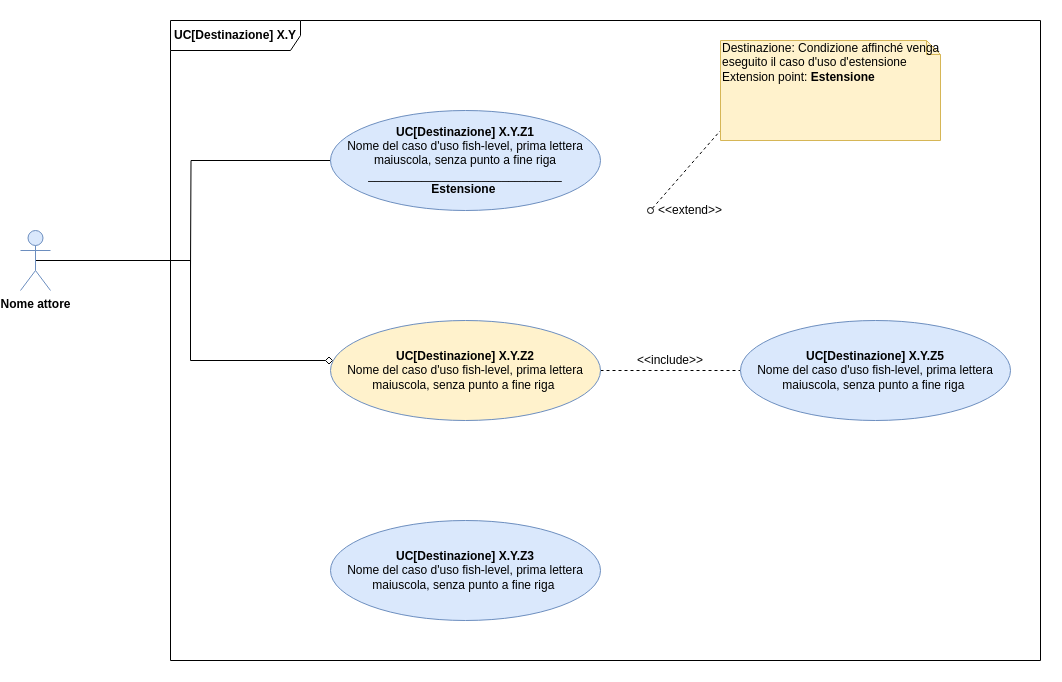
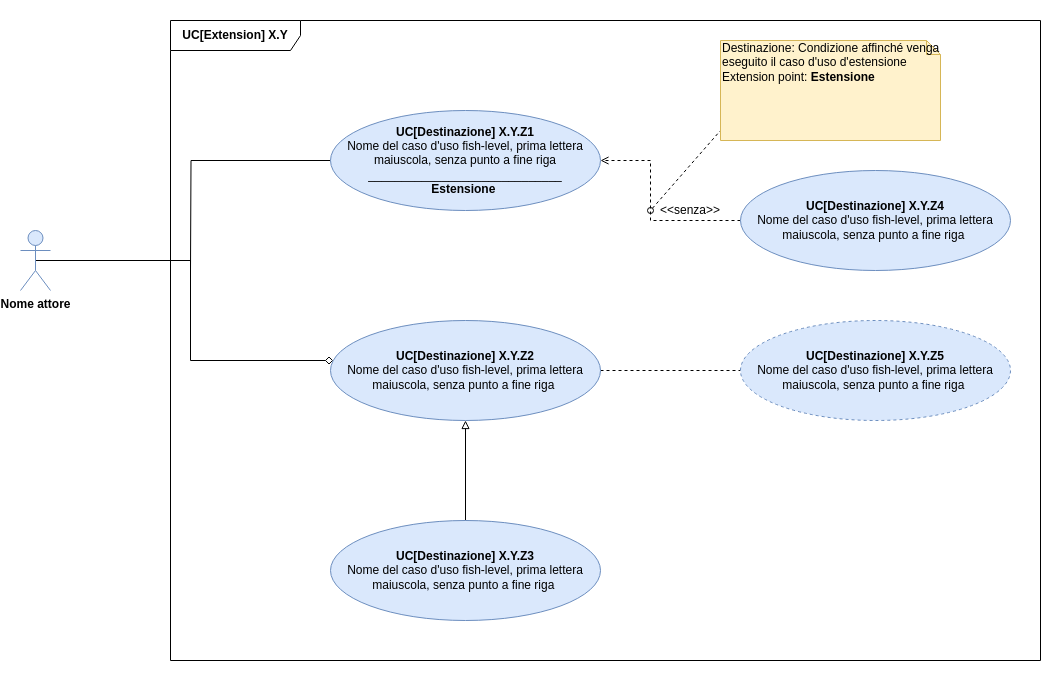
  <mxCell id="0" />
  <mxCell id="1" parent="0" />
- <mxCell id="2" value="&lt;b&gt;UC[Destinazione] X.Y&lt;/b&gt;" style="shape=umlFrame;whiteSpace=wrap;html=1;width=130;height=30;" parent="1" vertex="1"><mxGeometry x="170" y="20" width="870" height="640" as="geometry" /></mxCell>
+ <mxCell id="2" value="&lt;b&gt;UC[Extension] X.Y&lt;/b&gt;" style="shape=umlFrame;whiteSpace=wrap;html=1;width=130;height=30;" parent="1" vertex="1"><mxGeometry x="170" y="20" width="870" height="640" as="geometry" /></mxCell>
  <mxCell id="3" style="edgeStyle=orthogonalEdgeStyle;rounded=0;orthogonalLoop=1;jettySize=auto;html=1;exitX=0.5;exitY=0.5;exitDx=0;exitDy=0;exitPerimeter=0;endArrow=diamond;endFill=0;" parent="1" source="4" target="8" edge="1"><mxGeometry relative="1" as="geometry"><mxPoint x="130" y="260" as="targetPoint" /><Array as="points"><mxPoint x="190" y="260" /><mxPoint x="190" y="360" /></Array></mxGeometry></mxCell>
  <mxCell id="4" value="&lt;b&gt;Nome attore&lt;/b&gt;" style="shape=umlActor;verticalLabelPosition=bottom;labelBackgroundColor=#ffffff;verticalAlign=top;html=1;fillColor=#dae8fc;strokeColor=#6c8ebf;" parent="1" vertex="1"><mxGeometry x="20" y="230" width="30" height="60" as="geometry" /></mxCell>
  <mxCell id="5" style="edgeStyle=orthogonalEdgeStyle;rounded=0;orthogonalLoop=1;jettySize=auto;html=1;exitX=0;exitY=0.5;exitDx=0;exitDy=0;endArrow=none;endFill=0;" parent="1" source="6" edge="1"><mxGeometry relative="1" as="geometry"><mxPoint x="190" y="270" as="targetPoint" /></mxGeometry></mxCell>
  <mxCell id="6" value="&lt;b&gt;UC[Destinazione] X.Y.Z1&lt;/b&gt;&lt;br&gt;&lt;span style=&quot;text-align: left ; white-space: nowrap&quot;&gt;Nome&amp;nbsp;del&amp;nbsp;caso&amp;nbsp;d'uso&amp;nbsp;fish-level,&amp;nbsp;prima&amp;nbsp;lettera&lt;br&gt;maiuscola,&amp;nbsp;senza&amp;nbsp;punto&amp;nbsp;a&amp;nbsp;fine&amp;nbsp;riga&lt;br&gt;&lt;/span&gt;_____________________________&lt;br&gt;&lt;b&gt;Estensione&lt;/b&gt;&amp;nbsp;" style="ellipse;whiteSpace=wrap;html=1;fillColor=#dae8fc;strokeColor=#6c8ebf;" parent="1" vertex="1"><mxGeometry x="330" y="110" width="270" height="100" as="geometry" /></mxCell>
  <mxCell id="7" style="edgeStyle=orthogonalEdgeStyle;rounded=0;orthogonalLoop=1;jettySize=auto;html=1;exitX=1;exitY=0.5;exitDx=0;exitDy=0;entryX=0;entryY=0.5;entryDx=0;entryDy=0;dashed=1;startArrow=none;startFill=0;endArrow=none;endFill=0;" parent="1" source="8" target="12" edge="1"><mxGeometry relative="1" as="geometry" /></mxCell>
- <mxCell id="8" value="&lt;b&gt;UC[Destinazione] X.Y.Z2&lt;/b&gt;&lt;br&gt;&lt;span style=&quot;text-align: left ; white-space: nowrap&quot;&gt;Nome&amp;nbsp;del&amp;nbsp;caso&amp;nbsp;d'uso&amp;nbsp;fish-level,&amp;nbsp;prima&amp;nbsp;lettera&lt;br&gt;maiuscola,&amp;nbsp;senza&amp;nbsp;punto&amp;nbsp;a&amp;nbsp;fine&amp;nbsp;riga&lt;/span&gt;&amp;nbsp;" style="ellipse;whiteSpace=wrap;html=1;fillColor=#fff2cc;strokeColor=#6c8ebf;" parent="1" vertex="1"><mxGeometry x="330" y="320" width="270" height="100" as="geometry" /></mxCell>
- <mxCell id="11" value="&amp;lt;&amp;lt;extend&amp;gt;&amp;gt;" style="text;html=1;strokeColor=none;fillColor=none;align=center;verticalAlign=middle;whiteSpace=wrap;rounded=0;" parent="1" vertex="1"><mxGeometry x="670" y="200" width="40" height="20" as="geometry" /></mxCell>
- <mxCell id="12" value="&lt;b&gt;UC[Destinazione] X.Y.Z5&lt;/b&gt;&lt;br&gt;&lt;span style=&quot;text-align: left ; white-space: nowrap&quot;&gt;Nome&amp;nbsp;del&amp;nbsp;caso&amp;nbsp;d'uso&amp;nbsp;fish-level,&amp;nbsp;prima&amp;nbsp;lettera&lt;br&gt;maiuscola,&amp;nbsp;senza&amp;nbsp;punto&amp;nbsp;a&amp;nbsp;fine&amp;nbsp;riga&lt;/span&gt;&amp;nbsp;" style="ellipse;whiteSpace=wrap;html=1;fillColor=#dae8fc;strokeColor=#6c8ebf;" parent="1" vertex="1"><mxGeometry x="740" y="320" width="270" height="100" as="geometry" /></mxCell>
- <mxCell id="13" value="&amp;lt;&amp;lt;include&amp;gt;&amp;gt;" style="text;html=1;strokeColor=none;fillColor=none;align=center;verticalAlign=middle;whiteSpace=wrap;rounded=0;" parent="1" vertex="1"><mxGeometry x="650" y="350" width="40" height="20" as="geometry" /></mxCell>
+ <mxCell id="8" value="&lt;b&gt;UC[Destinazione] X.Y.Z2&lt;/b&gt;&lt;br&gt;&lt;span style=&quot;text-align: left ; white-space: nowrap&quot;&gt;Nome&amp;nbsp;del&amp;nbsp;caso&amp;nbsp;d'uso&amp;nbsp;fish-level,&amp;nbsp;prima&amp;nbsp;lettera&lt;br&gt;maiuscola,&amp;nbsp;senza&amp;nbsp;punto&amp;nbsp;a&amp;nbsp;fine&amp;nbsp;riga&lt;/span&gt;&amp;nbsp;" style="ellipse;whiteSpace=wrap;html=1;fillColor=#dae8fc;strokeColor=#6c8ebf;" parent="1" vertex="1"><mxGeometry x="330" y="320" width="270" height="100" as="geometry" /></mxCell>
+ <mxCell id="9" style="rounded=0;orthogonalLoop=1;jettySize=auto;html=1;exitX=0;exitY=0.5;exitDx=0;exitDy=0;endArrow=open;endFill=0;startArrow=none;startFill=0;dashed=1;edgeStyle=orthogonalEdgeStyle;" parent="1" source="10" target="6" edge="1"><mxGeometry relative="1" as="geometry"><Array as="points"><mxPoint x="650" y="220" /><mxPoint x="650" y="160" /></Array></mxGeometry></mxCell>
+ <mxCell id="10" value="&lt;b&gt;UC[Destinazione] X.Y.Z4&lt;/b&gt;&lt;br&gt;&lt;span style=&quot;text-align: left ; white-space: nowrap&quot;&gt;Nome&amp;nbsp;del&amp;nbsp;caso&amp;nbsp;d'uso&amp;nbsp;fish-level,&amp;nbsp;prima&amp;nbsp;lettera&lt;br&gt;maiuscola,&amp;nbsp;senza&amp;nbsp;punto&amp;nbsp;a&amp;nbsp;fine&amp;nbsp;riga&lt;/span&gt;&amp;nbsp;" style="ellipse;whiteSpace=wrap;html=1;fillColor=#dae8fc;strokeColor=#6c8ebf;" parent="1" vertex="1"><mxGeometry x="740" y="170" width="270" height="100" as="geometry" /></mxCell>
+ <mxCell id="11" value="&amp;lt;&amp;lt;senza&amp;gt;&amp;gt;" style="text;html=1;strokeColor=none;fillColor=none;align=center;verticalAlign=middle;whiteSpace=wrap;rounded=0;" parent="1" vertex="1"><mxGeometry x="670" y="200" width="40" height="20" as="geometry" /></mxCell>
+ <mxCell id="12" value="&lt;b&gt;UC[Destinazione] X.Y.Z5&lt;/b&gt;&lt;br&gt;&lt;span style=&quot;text-align: left ; white-space: nowrap&quot;&gt;Nome&amp;nbsp;del&amp;nbsp;caso&amp;nbsp;d'uso&amp;nbsp;fish-level,&amp;nbsp;prima&amp;nbsp;lettera&lt;br&gt;maiuscola,&amp;nbsp;senza&amp;nbsp;punto&amp;nbsp;a&amp;nbsp;fine&amp;nbsp;riga&lt;/span&gt;&amp;nbsp;" style="ellipse;whiteSpace=wrap;html=1;fillColor=#dae8fc;strokeColor=#6c8ebf;dashed=1;" parent="1" vertex="1"><mxGeometry x="740" y="320" width="270" height="100" as="geometry" /></mxCell>
  <mxCell id="14" value="" style="endArrow=none;html=1;dashed=1;startArrow=oval;startFill=0;" parent="1" edge="1"><mxGeometry width="50" height="50" relative="1" as="geometry"><mxPoint x="650" y="210" as="sourcePoint" /><mxPoint x="720" y="130" as="targetPoint" /></mxGeometry></mxCell>
  <mxCell id="15" value="Destinazione: Condizione affinché venga eseguito il caso d'uso d'estensione&lt;br&gt;Extension point: &lt;b&gt;Estensione&lt;/b&gt;" style="shape=note;whiteSpace=wrap;html=1;size=14;verticalAlign=top;align=left;spacingTop=-6;fillColor=#fff2cc;strokeColor=#d6b656;" parent="1" vertex="1"><mxGeometry x="720" y="40" width="220" height="100" as="geometry" /></mxCell>
+ <mxCell id="16" style="edgeStyle=orthogonalEdgeStyle;rounded=0;orthogonalLoop=1;jettySize=auto;html=1;exitX=0.5;exitY=0;exitDx=0;exitDy=0;startArrow=none;startFill=0;endArrow=block;endFill=0;" parent="1" source="17" target="8" edge="1"><mxGeometry relative="1" as="geometry" /></mxCell>
  <mxCell id="17" value="&lt;b&gt;UC[Destinazione] X.Y.Z3&lt;/b&gt;&lt;br&gt;&lt;span style=&quot;text-align: left ; white-space: nowrap&quot;&gt;Nome&amp;nbsp;del&amp;nbsp;caso&amp;nbsp;d'uso&amp;nbsp;fish-level,&amp;nbsp;prima&amp;nbsp;lettera&lt;br&gt;maiuscola,&amp;nbsp;senza&amp;nbsp;punto&amp;nbsp;a&amp;nbsp;fine&amp;nbsp;riga&lt;/span&gt;&amp;nbsp;" style="ellipse;whiteSpace=wrap;html=1;fillColor=#dae8fc;strokeColor=#6c8ebf;" parent="1" vertex="1"><mxGeometry x="330" y="520" width="270" height="100" as="geometry" /></mxCell>
